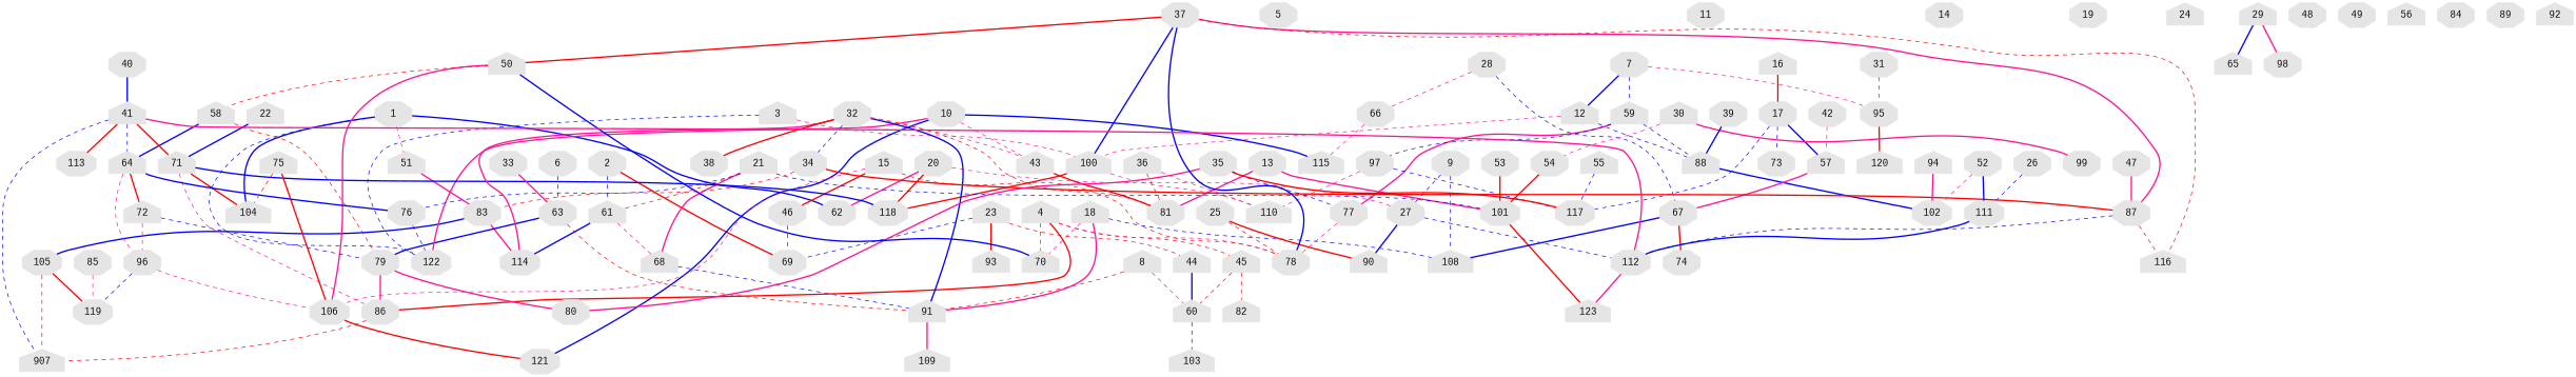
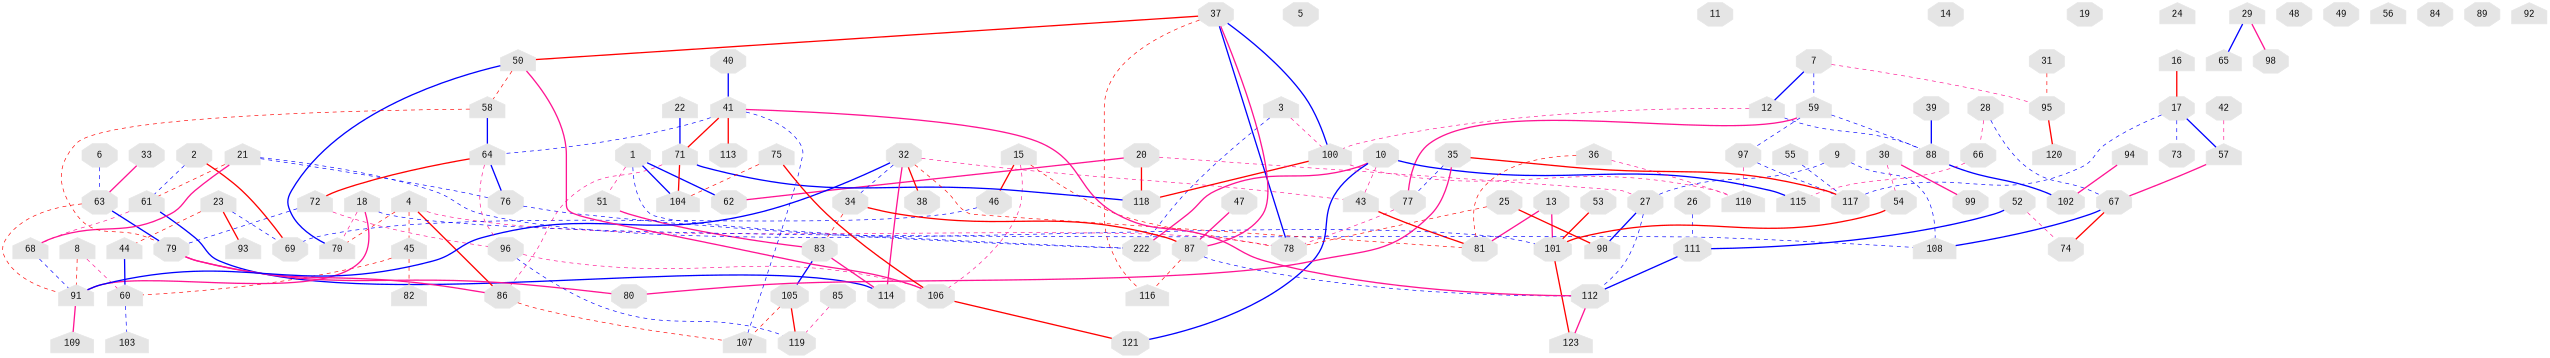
  graph {
    fontname="Liberation Mono"
    node [color=gray90 fontname="Liberation Mono" shape=octagon style=filled]
    edge [color=blue fontname="Liberation Mono" style=dashed]
    51 [shape=house]
    1
    62
    104 [shape=house]
-   122
+   122 [label=222]
    83
    61 [shape=house]
    2
    69
    68 [shape=house]
    114
    3 [shape=house]
    100 [shape=house]
    118
    110 [shape=house]
    4 [shape=house]
    45 [shape=house]
    70 [shape=house]
    78
    86
    60 [shape=house]
    82 [shape=house]
-   107 [shape=house label=907]
+   107 [shape=house]
    5
    6
    63
    91 [shape=house]
    79
    12 [shape=house]
    7
    59 [shape=house]
    95
    88 [shape=house]
    77
    97
    120 [shape=house]
    8 [shape=house]
    103 [shape=house]
    109 [shape=house]
    9
    27
    108 [shape=house]
    90 [shape=house]
    112
    10
    43 [shape=house]
    115 [shape=house]
    121
    81
    11
    102
    13
    101
    123 [shape=house]
    14
    15 [shape=house]
    46
    106
    16 [shape=house]
    17
    57 [shape=house]
    73
    117
    67
    18 [shape=house]
    19
    20
    21 [shape=house]
    76
    22 [shape=house]
    71 [shape=house]
    23 [shape=house]
    44 [shape=house]
    93 [shape=house]
    24 [shape=house]
    25
    26
    111
    28
    66
    74
    29 [shape=house]
    65 [shape=house]
    98
    30 [shape=house]
    54
    99
    31
    32
    34
    38
    87
    33
    105
    116 [shape=house]
    35
    80
    36 [shape=house]
    37
    50 [shape=house]
    58 [shape=house]
    39
    41 [shape=house]
    40
    64 [shape=house]
    113
    72 [shape=house]
    96
    42
    47
    48
    49
    52
    53
    55 [shape=house]
    56 [shape=house]
    119
    75 [shape=house]
    84
    85
    89
    92 [shape=house]
    94 [shape=house]
    51 -- 83 [color=deeppink style=bold]
    1 -- 51 [color=deeppink]
    1 -- 62 [style=bold]
    1 -- 104 [style=bold]
    1 -- 122
    83 -- 114 [color=deeppink style=bold]
    83 -- 105 [style=bold]
    61 -- 68 [color=deeppink]
    61 -- 114 [style=bold]
    2 -- 61
    2 -- 69 [color=red style=bold]
    68 -- 91
    3 -- 122
    3 -- 100 [color=deeppink]
    100 -- 118 [color=red style=bold]
    100 -- 110 [color=deeppink]
    4 -- 45 [color=red]
    4 -- 70 [color=red]
    4 -- 78 [color=deeppink]
    4 -- 86 [color=red style=bold]
    45 -- 60 [color=red]
    45 -- 82 [color=red]
    86 -- 107 [color=red]
    60 -- 103
    6 -- 63
    63 -- 91 [color=red]
    63 -- 79 [style=bold]
    91 -- 109 [color=deeppink style=bold]
    79 -- 86 [color=deeppink style=bold]
    79 -- 80 [color=deeppink style=bold]
    12 -- 100 [color=deeppink]
    12 -- 88
    7 -- 12 [style=bold]
    7 -- 59
    7 -- 95 [color=deeppink]
    59 -- 88
    59 -- 77 [color=deeppink style=bold]
    59 -- 97
    95 -- 120 [color=red style=bold]
    88 -- 102 [style=bold]
    77 -- 78 [color=deeppink]
    97 -- 110 [color=deeppink]
    97 -- 117
    8 -- 60 [color=deeppink]
    8 -- 91 [color=red]
    9 -- 27
    9 -- 108
    27 -- 90 [style=bold]
    27 -- 112
    112 -- 123 [color=deeppink style=bold]
    10 -- 122 [color=deeppink style=bold]
    10 -- 43 [color=deeppink]
    10 -- 115 [style=bold]
    10 -- 121 [style=bold]
    43 -- 81 [color=red style=bold]
    13 -- 81 [color=deeppink style=bold]
    13 -- 101 [color=deeppink style=bold]
    101 -- 123 [color=red style=bold]
    15 -- 78 [color=red]
    15 -- 46 [color=red style=bold]
    15 -- 106 [color=deeppink]
    46 -- 69
    106 -- 121 [color=red style=bold]
    16 -- 17 [color=red style=bold]
    17 -- 57 [style=bold]
    17 -- 73
    17 -- 117
    57 -- 67 [color=deeppink style=bold]
    67 -- 108 [style=bold]
    67 -- 74 [color=red style=bold]
    18 -- 70 [color=deeppink]
    18 -- 91 [color=deeppink style=bold]
    18 -- 108
    20 -- 62 [color=deeppink style=bold]
    20 -- 118 [color=red style=bold]
    20 -- 27 [color=deeppink]
    21 -- 61 [color=red]
    21 -- 68 [color=deeppink style=bold]
    21 -- 101
    21 -- 76
    76 -- 122
    22 -- 71 [style=bold]
    71 -- 104 [color=red style=bold]
    71 -- 118 [style=bold]
    71 -- 86 [color=deeppink]
    23 -- 69
    23 -- 44 [color=red]
    23 -- 93 [color=red style=bold]
    44 -- 60 [style=bold]
    25 -- 78 [color=red]
    25 -- 90 [color=red style=bold]
    26 -- 111
    111 -- 112 [style=bold]
    28 -- 67
    28 -- 66 [color=deeppink]
    66 -- 115 [color=deeppink]
    29 -- 65 [style=bold]
    29 -- 98 [color=deeppink style=bold]
    30 -- 54 [color=deeppink]
    30 -- 99 [color=deeppink style=bold]
    54 -- 101 [color=red style=bold]
    31 -- 95 [color=red]
    32 -- 114 [color=deeppink style=bold]
    32 -- 91 [style=bold]
    32 -- 43 [color=deeppink]
    32 -- 81 [color=red]
    32 -- 34
    32 -- 38 [color=red style=bold]
    34 -- 83 [color=red]
    34 -- 87 [color=red style=bold]
    87 -- 112
    87 -- 116 [color=red]
    33 -- 63 [color=deeppink style=bold]
    105 -- 107 [color=red]
    105 -- 119 [color=red style=bold]
    35 -- 77
    35 -- 117 [color=red style=bold]
    35 -- 80 [color=deeppink style=bold]
    36 -- 110 [color=deeppink]
    36 -- 81 [color=red]
    37 -- 100 [style=bold]
    37 -- 78 [style=bold]
    37 -- 87 [color=deeppink style=bold]
    37 -- 116 [color=red]
    37 -- 50 [color=red style=bold]
    50 -- 70 [style=bold]
    50 -- 106 [color=deeppink style=bold]
    50 -- 58 [color=red]
    58 -- 79 [color=red]
    58 -- 64 [style=bold]
    39 -- 88 [style=bold]
    41 -- 107
    41 -- 112 [color=deeppink style=bold]
    41 -- 71 [color=red style=bold]
    41 -- 64
    41 -- 113 [color=red style=bold]
    40 -- 41 [style=bold]
    64 -- 76 [style=bold]
    64 -- 72 [color=red style=bold]
    64 -- 96 [color=deeppink]
    72 -- 79
    72 -- 96 [color=deeppink]
    96 -- 106 [color=deeppink]
    96 -- 119
    42 -- 57 [color=deeppink]
    47 -- 87 [color=deeppink style=bold]
    52 -- 111 [style=bold]
-   52 -- 102 [color=deeppink]
+   52 -- 74 [color=deeppink]
    53 -- 101 [color=red style=bold]
    55 -- 117
    75 -- 104 [color=red]
    75 -- 106 [color=red style=bold]
    85 -- 119 [color=deeppink]
    94 -- 102 [color=deeppink style=bold]
  }
